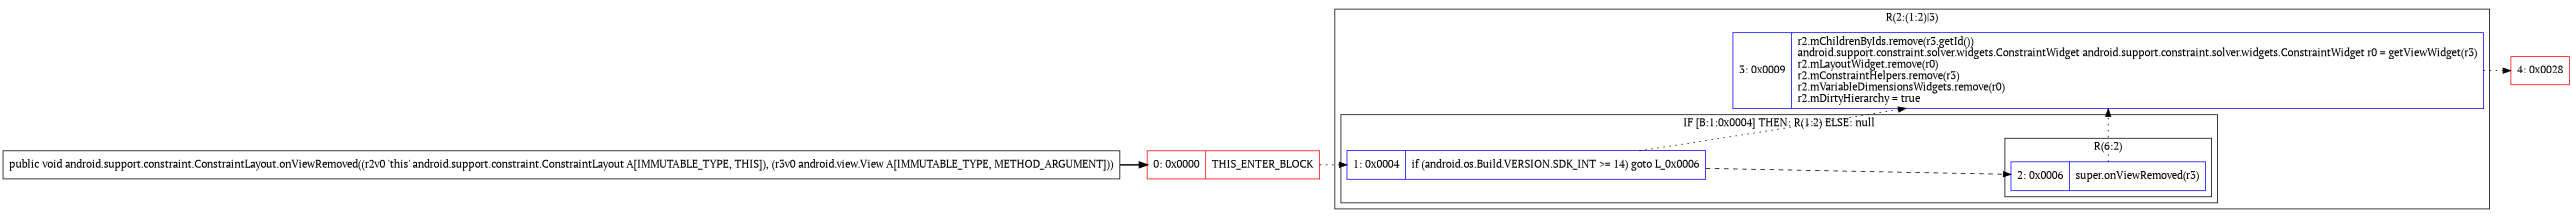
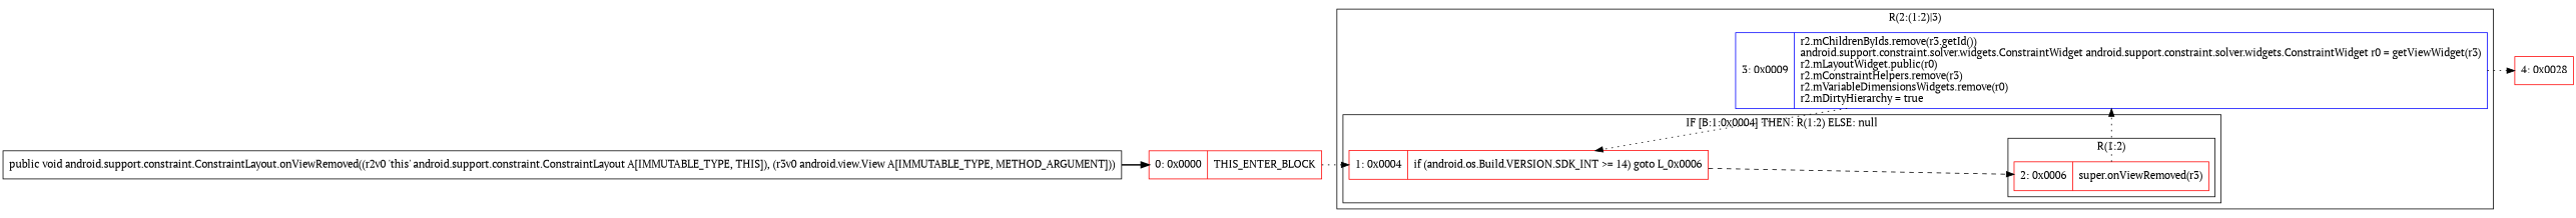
  digraph {
    fontname="PT Serif"
    rankdir=LR
    node [color=blue fontname="PT Serif" shape=record]
    edge [fontname="PT Serif" style=dotted]
-   n1 [label="{2\:\ 0x0006|super.onViewRemoved(r3)\l}"]
-   n2 [label="{1\:\ 0x0004|if (android.os.Build.VERSION.SDK_INT \>= 14) goto L_0x0006\l}"]
-   n3 [label="{3\:\ 0x0009|r2.mChildrenByIds.remove(r3.getId())\landroid.support.constraint.solver.widgets.ConstraintWidget android.support.constraint.solver.widgets.ConstraintWidget r0 = getViewWidget(r3)\lr2.mLayoutWidget.remove(r0)\lr2.mConstraintHelpers.remove(r3)\lr2.mVariableDimensionsWidgets.remove(r0)\lr2.mDirtyHierarchy = true\l}"]
+   n1 [color=red label="{2\:\ 0x0006|super.onViewRemoved(r3)\l}"]
+   n2 [color=red label="{1\:\ 0x0004|if (android.os.Build.VERSION.SDK_INT \>= 14) goto L_0x0006\l}"]
+   n3 [label="{3\:\ 0x0009|r2.mChildrenByIds.remove(r3.getId())\landroid.support.constraint.solver.widgets.ConstraintWidget android.support.constraint.solver.widgets.ConstraintWidget r0 = getViewWidget(r3)\lr2.mLayoutWidget.public(r0)\lr2.mConstraintHelpers.remove(r3)\lr2.mVariableDimensionsWidgets.remove(r0)\lr2.mDirtyHierarchy = true\l}"]
    n4 [color=red label="{4\:\ 0x0028}"]
    n5 [color=red label="{0\:\ 0x0000|THIS_ENTER_BLOCK\l}"]
    n6 [label="{public void android.support.constraint.ConstraintLayout.onViewRemoved((r2v0 'this' android.support.constraint.ConstraintLayout A[IMMUTABLE_TYPE, THIS]), (r3v0 android.view.View A[IMMUTABLE_TYPE, METHOD_ARGUMENT])) }" color=""]
    subgraph cluster_1 {
      label="R(2:(1:2)|3)"
      n3
      subgraph cluster_2 {
        label="IF [B:1:0x0004] THEN: R(1:2) ELSE: null"
        n2
        subgraph cluster_3 {
-         label="R(6:2)"
+         label="R(1:2)"
          n1
        }
      }
    }
    n1 -> n3
    n2 -> n1 [style=dashed]
-   n2 -> n3
+   n3 -> n2
    n3 -> n4
    n5 -> n2
    n6 -> n5 [style=bold]
  }
